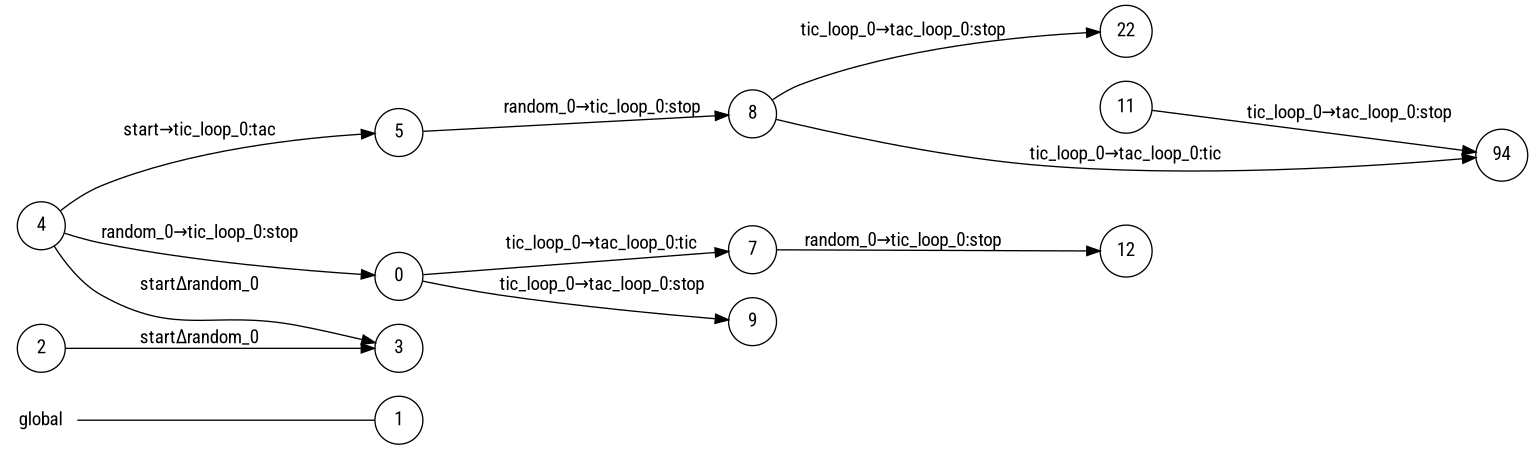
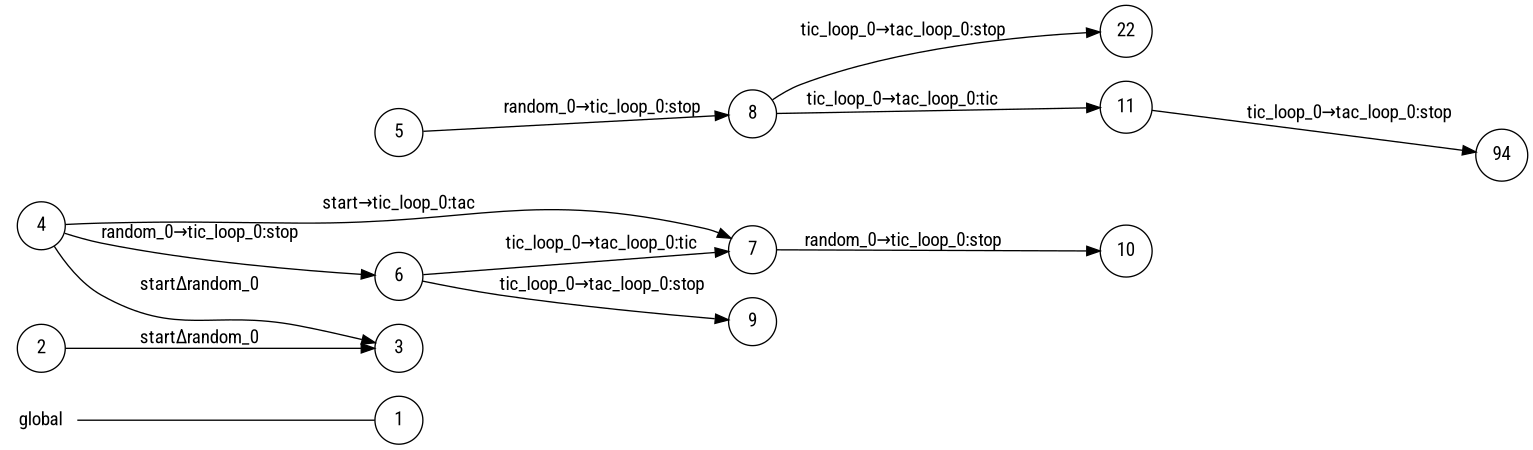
  digraph {
    fontname="Roboto Condensed"
    rankdir=LR
    node [fontname="Roboto Condensed" shape=circle]
    edge [fontname="Roboto Condensed"]
    n1 [label=global shape=plaintext]
    n2 [label=1]
    n3 [label=5]
    n4 [label=8]
    n5 [label=22]
    n6 [label=11]
    n7 [label=7]
-   n8 [label=12]
+   n8 [label=10]
    n9 [label=94]
-   n10 [label=0]
+   n10 [label=6]
    n11 [label=9]
    n12 [label=2]
    n13 [label=3]
    n14 [label=4]
    n1 -> n2 [arrowhead=none]
    n3 -> n4 [label="random_0→tic_loop_0:stop"]
    n4 -> n5 [label="tic_loop_0→tac_loop_0:stop"]
-   n4 -> n9 [label="tic_loop_0→tac_loop_0:tic"]
+   n4 -> n6 [label="tic_loop_0→tac_loop_0:tic"]
    n6 -> n9 [label="tic_loop_0→tac_loop_0:stop"]
    n7 -> n8 [label="random_0→tic_loop_0:stop"]
    n10 -> n7 [label="tic_loop_0→tac_loop_0:tic"]
    n10 -> n11 [label="tic_loop_0→tac_loop_0:stop"]
    n12 -> n13 [label="startΔrandom_0"]
-   n14 -> n3 [label="start→tic_loop_0:tac"]
+   n14 -> n7 [label="start→tic_loop_0:tac"]
    n14 -> n10 [label="random_0→tic_loop_0:stop"]
    n14 -> n13 [label="startΔrandom_0"]
  }
